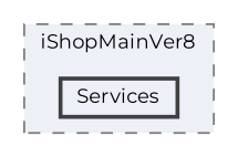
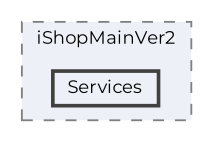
  digraph {
    compound=true
    fontname=Montserrat
    n1 [color=grey25 fillcolor="#edf0f7" fontname=Montserrat fontsize=10 height=0.2 label=Services shape=box style="filled,bold" width=0.4]
    subgraph cluster_1 {
      bgcolor="#edf0f7"
      fontsize=10
-     label=iShopMainVer8
+     label=iShopMainVer2
      pencolor=grey50
      style="filled,dashed"
      n1
    }
  }
